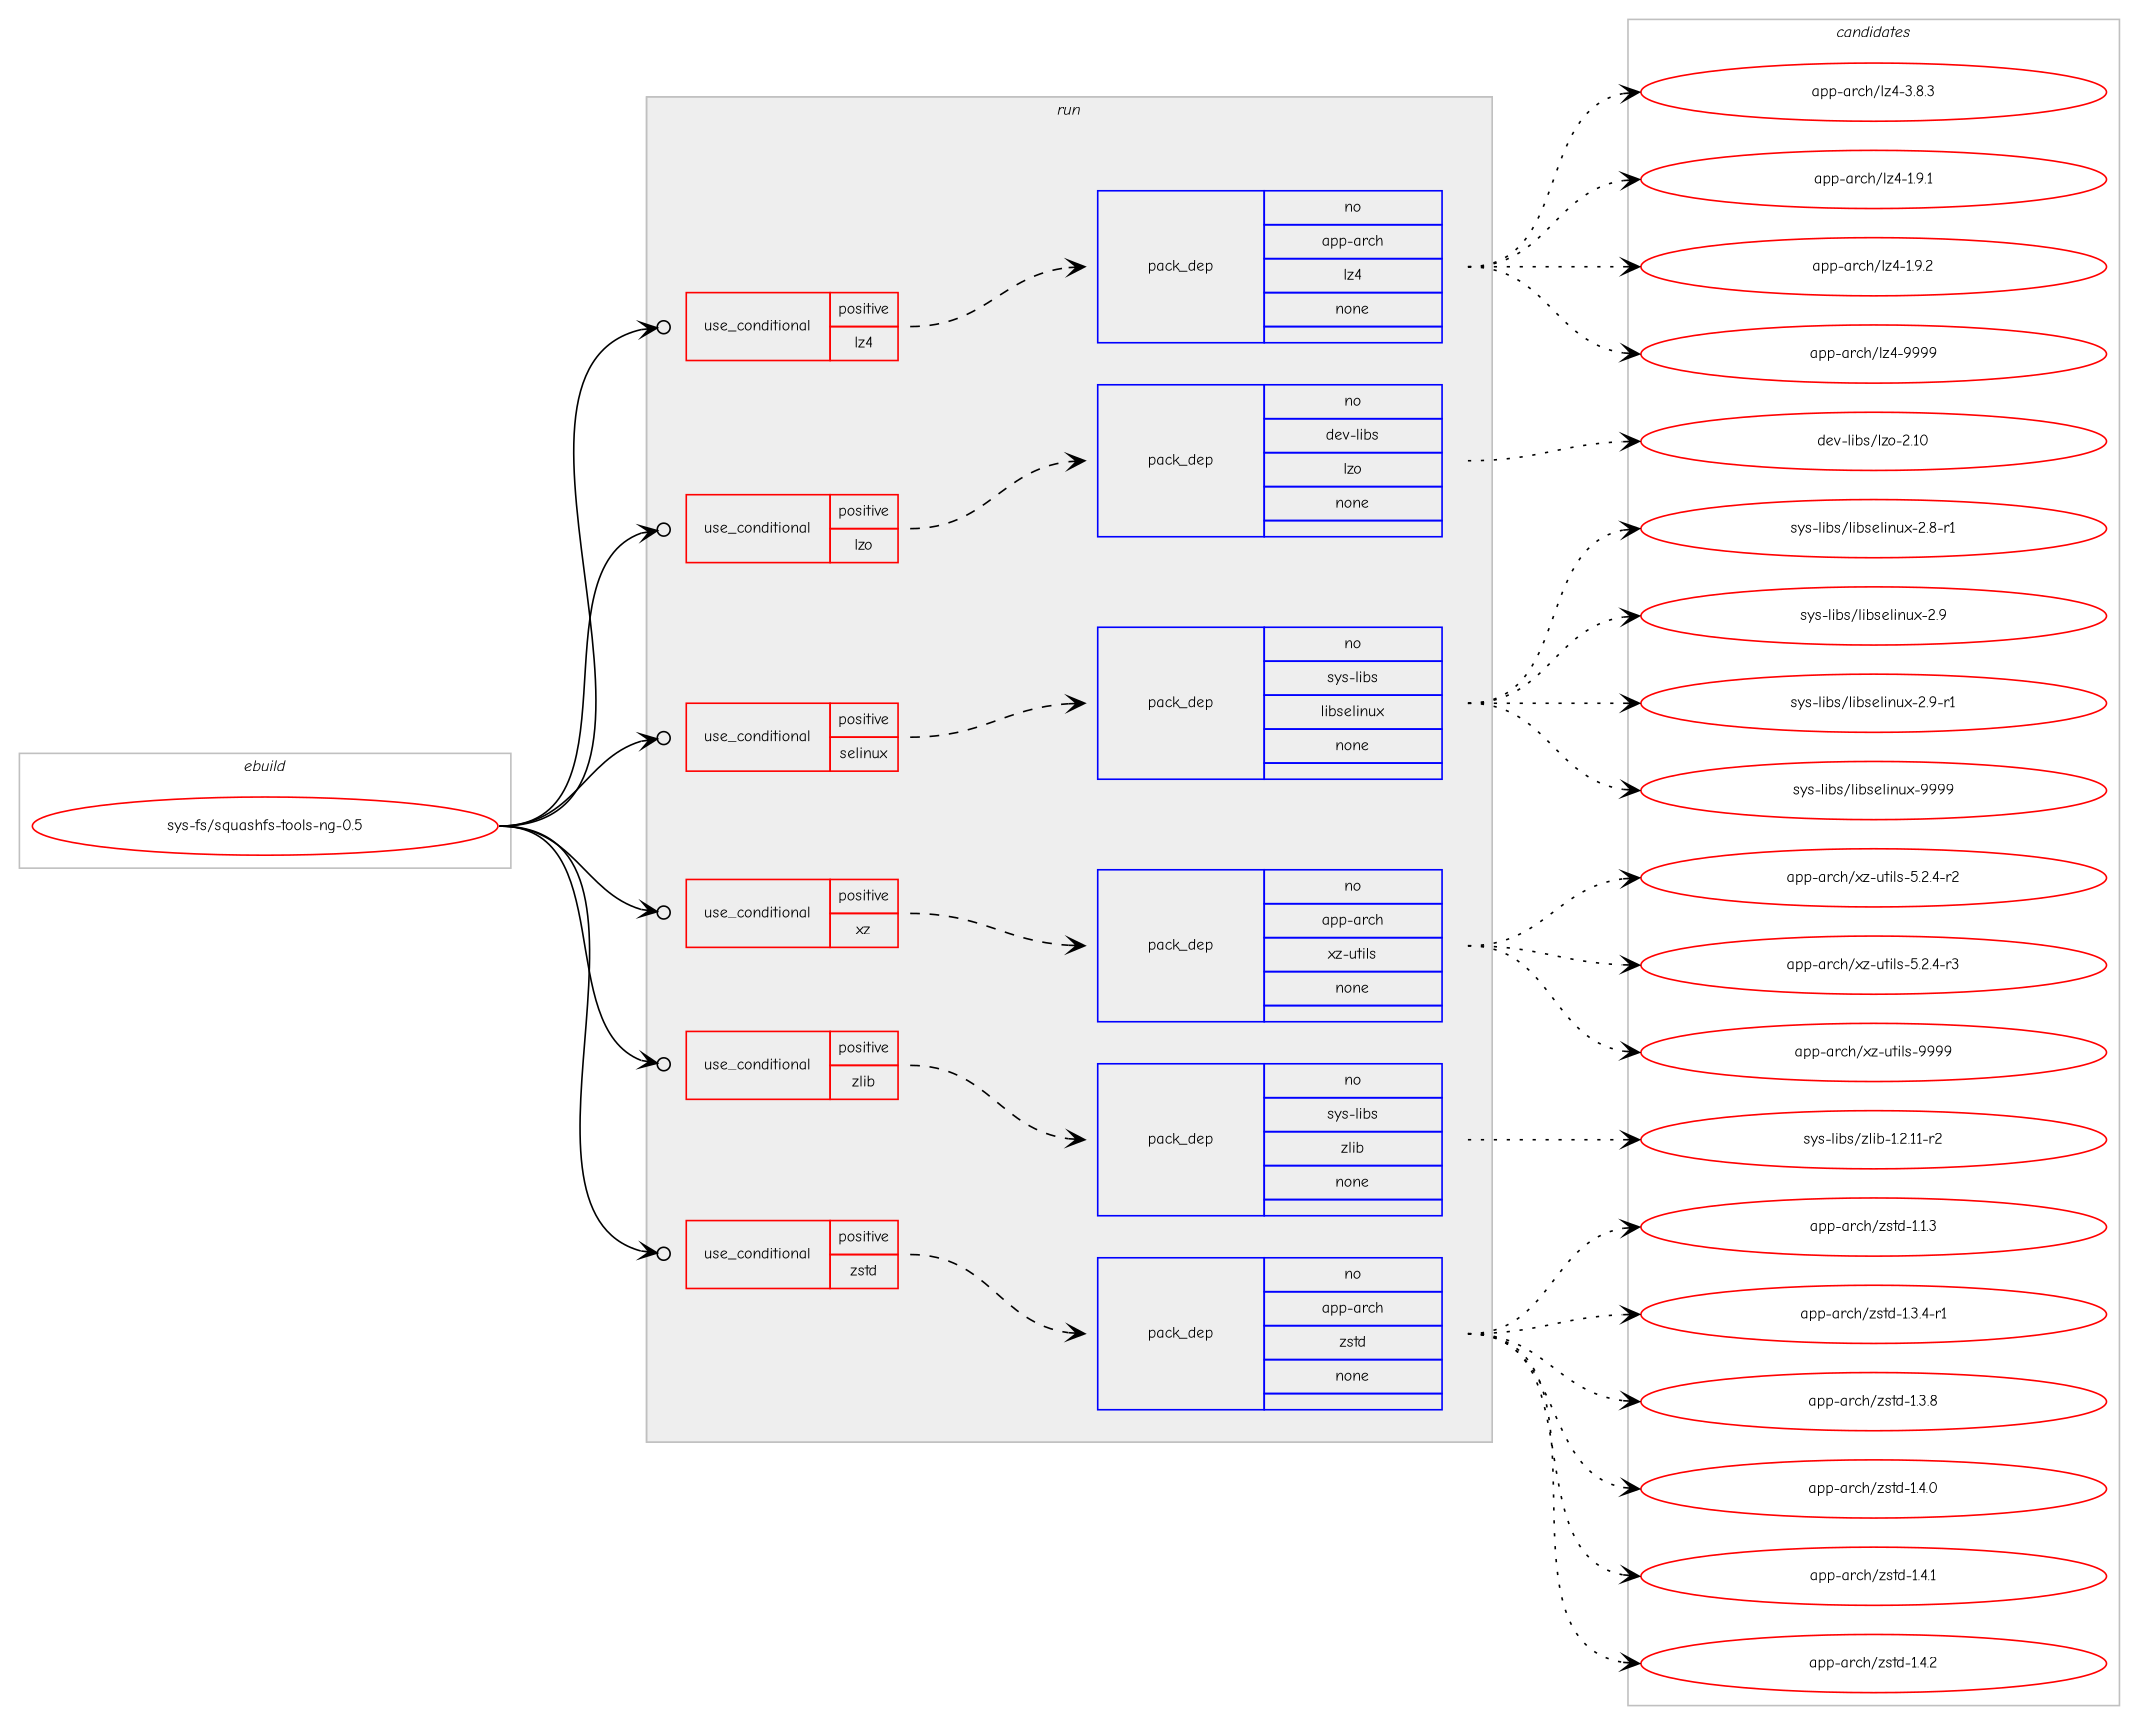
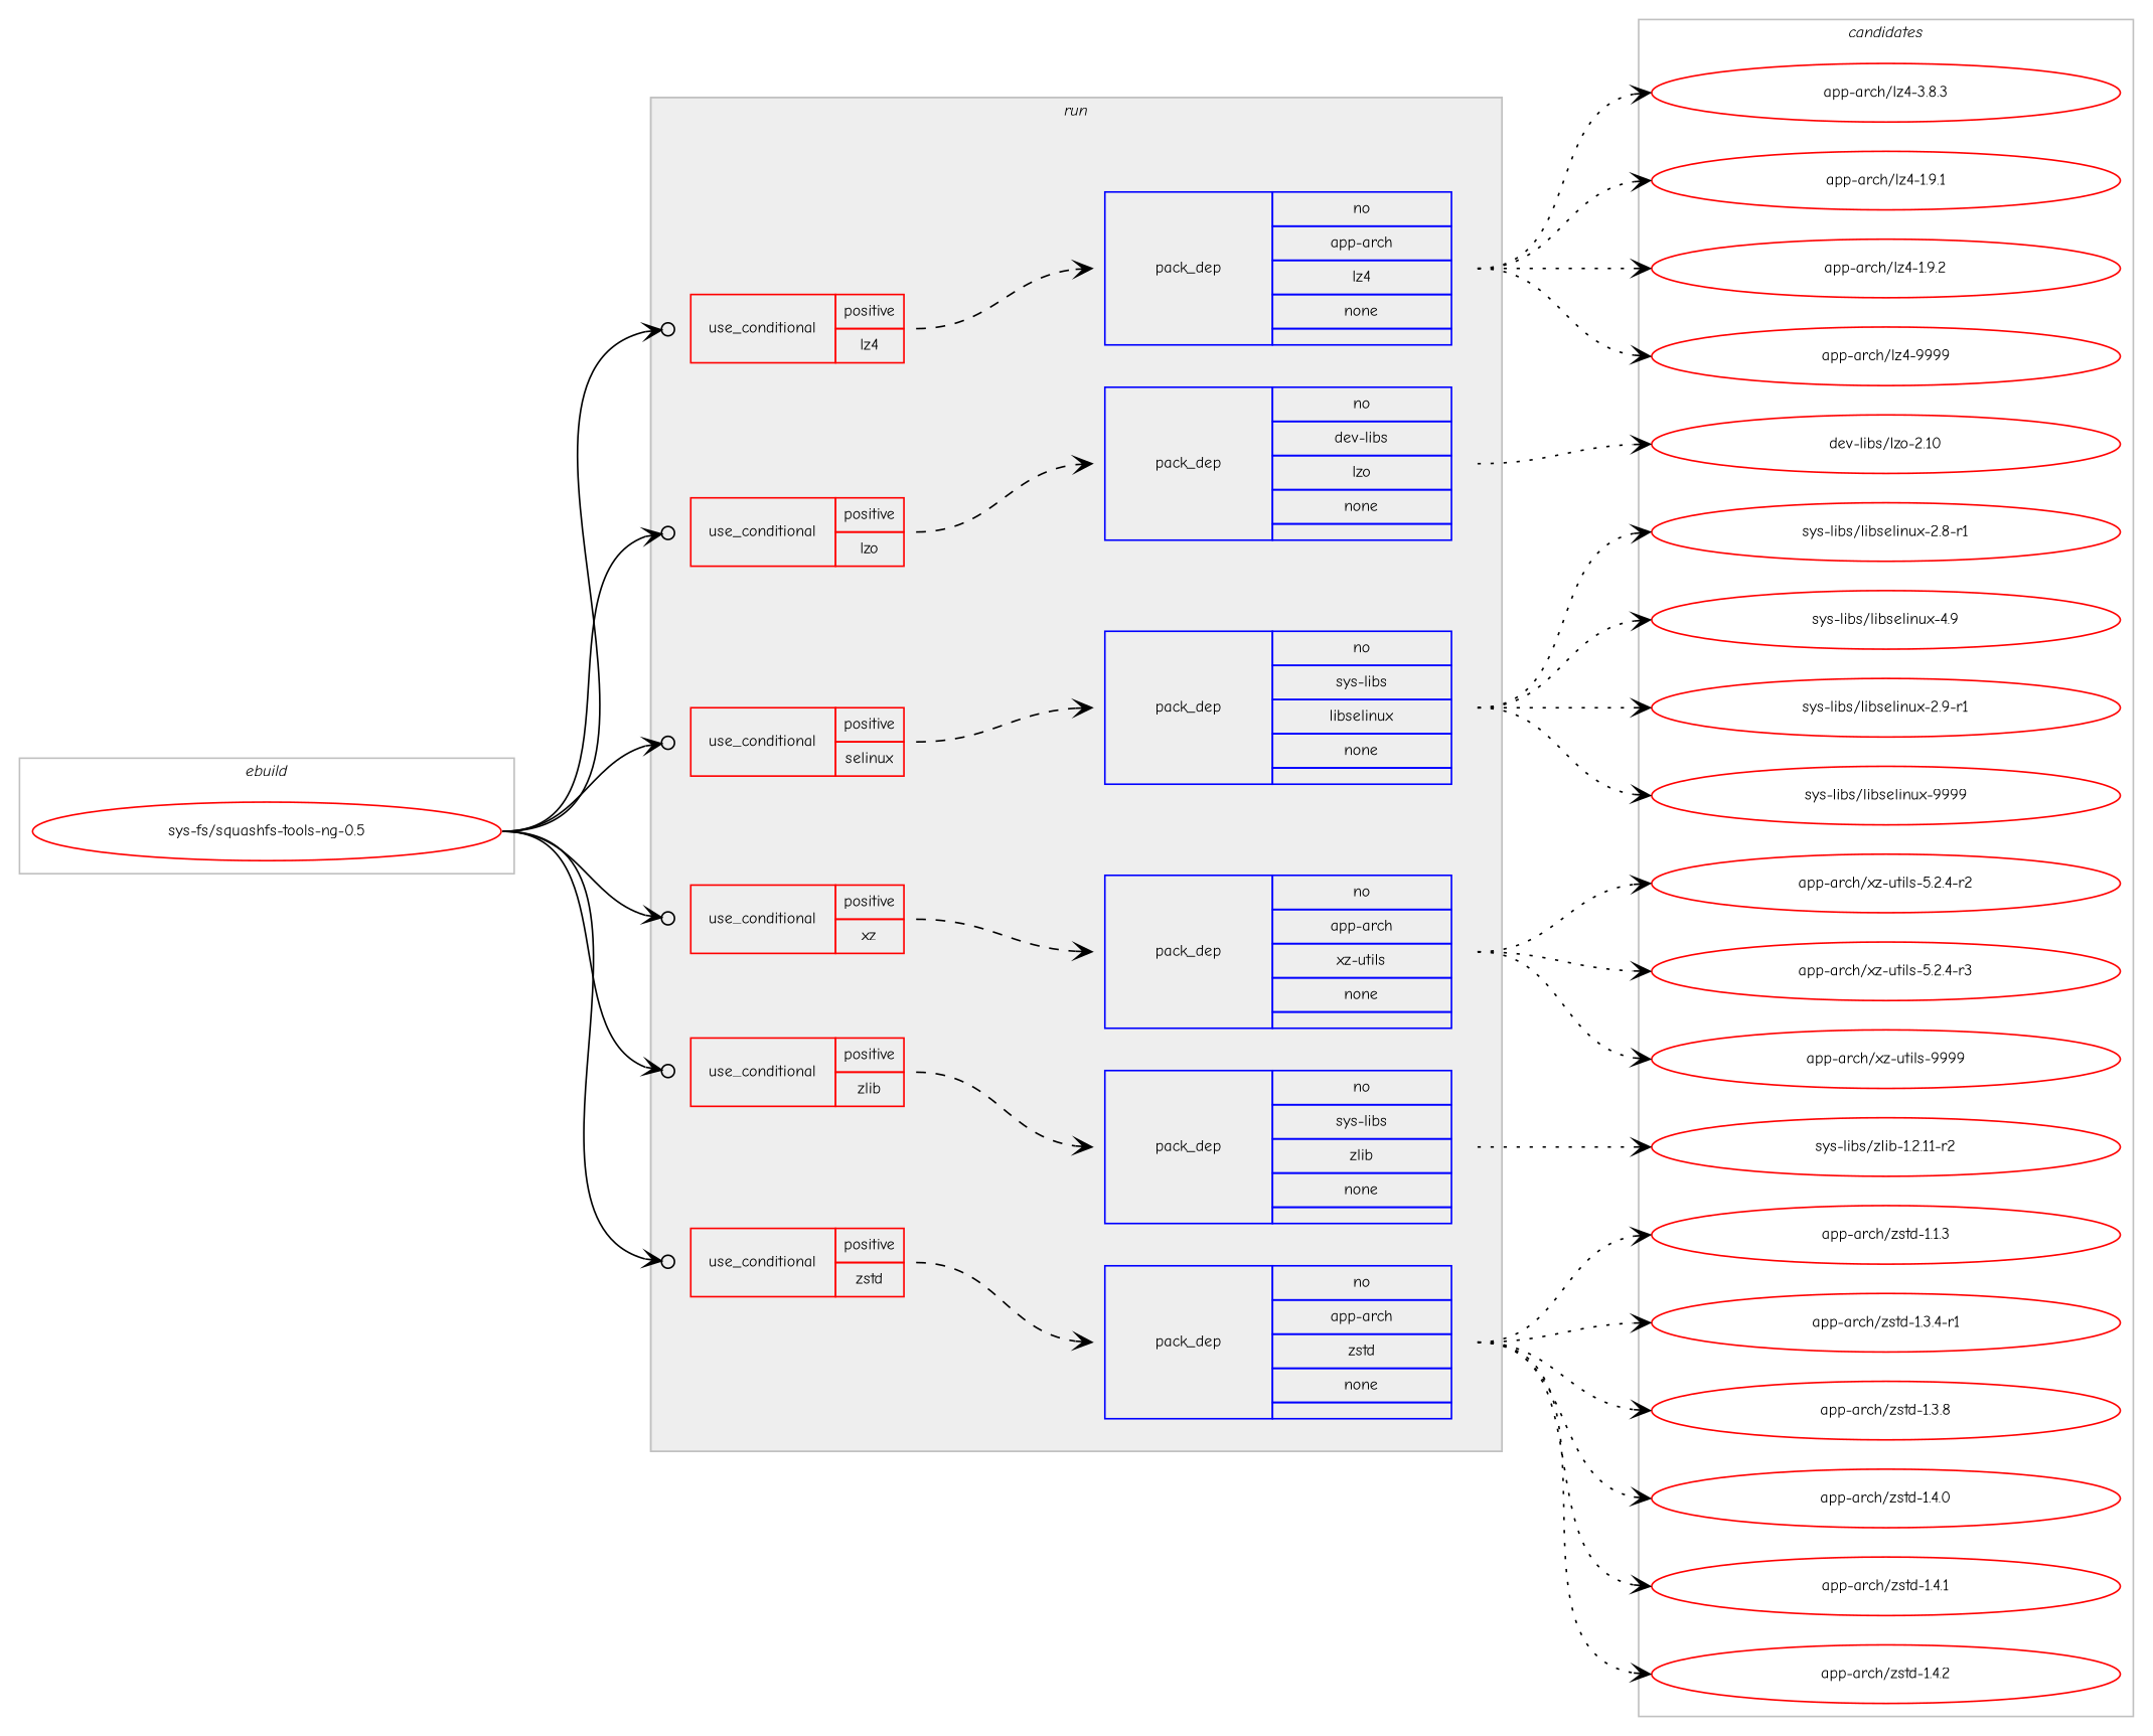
  digraph {
    compound=true
    concentrate=true
    fontname="Comic Neue"
    fontsize=10
    newrank=true
    rankdir=LR
    ranksep=1.5
    node [color=red fontname="Comic Neue" fontsize=10]
    edge [arrowhead=vee fontname="Comic Neue" headport=w style=dotted tailport=e weight=100]
    n1 [label="sys-fs/squashfs-tools-ng-0.5" width=4]
    n2 [color=blue label=<<TABLE BORDER="0" CELLBORDER="1" CELLSPACING="0" CELLPADDING="4" WIDTH="220"><TR><TD ROWSPAN="6" CELLPADDING="30">pack_dep</TD></TR><TR><TD WIDTH="110">no</TD></TR><TR><TD>app-arch</TD></TR><TR><TD>lz4</TD></TR><TR><TD>none</TD></TR><TR><TD></TD></TR></TABLE>> shape=none]
    n3 [label=<<TABLE BORDER="0" CELLBORDER="1" CELLSPACING="0" CELLPADDING="4"><TR><TD ROWSPAN="3" CELLPADDING="10">use_conditional</TD></TR><TR><TD>positive</TD></TR><TR><TD>lz4</TD></TR></TABLE>> shape=none]
    n4 [color=blue label=<<TABLE BORDER="0" CELLBORDER="1" CELLSPACING="0" CELLPADDING="4" WIDTH="220"><TR><TD ROWSPAN="6" CELLPADDING="30">pack_dep</TD></TR><TR><TD WIDTH="110">no</TD></TR><TR><TD>dev-libs</TD></TR><TR><TD>lzo</TD></TR><TR><TD>none</TD></TR><TR><TD></TD></TR></TABLE>> shape=none]
    n5 [label=<<TABLE BORDER="0" CELLBORDER="1" CELLSPACING="0" CELLPADDING="4"><TR><TD ROWSPAN="3" CELLPADDING="10">use_conditional</TD></TR><TR><TD>positive</TD></TR><TR><TD>lzo</TD></TR></TABLE>> shape=none]
    n6 [color=blue label=<<TABLE BORDER="0" CELLBORDER="1" CELLSPACING="0" CELLPADDING="4" WIDTH="220"><TR><TD ROWSPAN="6" CELLPADDING="30">pack_dep</TD></TR><TR><TD WIDTH="110">no</TD></TR><TR><TD>sys-libs</TD></TR><TR><TD>libselinux</TD></TR><TR><TD>none</TD></TR><TR><TD></TD></TR></TABLE>> shape=none]
    n7 [label=<<TABLE BORDER="0" CELLBORDER="1" CELLSPACING="0" CELLPADDING="4"><TR><TD ROWSPAN="3" CELLPADDING="10">use_conditional</TD></TR><TR><TD>positive</TD></TR><TR><TD>selinux</TD></TR></TABLE>> shape=none]
    n8 [color=blue label=<<TABLE BORDER="0" CELLBORDER="1" CELLSPACING="0" CELLPADDING="4" WIDTH="220"><TR><TD ROWSPAN="6" CELLPADDING="30">pack_dep</TD></TR><TR><TD WIDTH="110">no</TD></TR><TR><TD>app-arch</TD></TR><TR><TD>xz-utils</TD></TR><TR><TD>none</TD></TR><TR><TD></TD></TR></TABLE>> shape=none]
    n9 [label=<<TABLE BORDER="0" CELLBORDER="1" CELLSPACING="0" CELLPADDING="4"><TR><TD ROWSPAN="3" CELLPADDING="10">use_conditional</TD></TR><TR><TD>positive</TD></TR><TR><TD>xz</TD></TR></TABLE>> shape=none]
    n10 [color=blue label=<<TABLE BORDER="0" CELLBORDER="1" CELLSPACING="0" CELLPADDING="4" WIDTH="220"><TR><TD ROWSPAN="6" CELLPADDING="30">pack_dep</TD></TR><TR><TD WIDTH="110">no</TD></TR><TR><TD>sys-libs</TD></TR><TR><TD>zlib</TD></TR><TR><TD>none</TD></TR><TR><TD></TD></TR></TABLE>> shape=none]
    n11 [label=<<TABLE BORDER="0" CELLBORDER="1" CELLSPACING="0" CELLPADDING="4"><TR><TD ROWSPAN="3" CELLPADDING="10">use_conditional</TD></TR><TR><TD>positive</TD></TR><TR><TD>zlib</TD></TR></TABLE>> shape=none]
    n12 [color=blue label=<<TABLE BORDER="0" CELLBORDER="1" CELLSPACING="0" CELLPADDING="4" WIDTH="220"><TR><TD ROWSPAN="6" CELLPADDING="30">pack_dep</TD></TR><TR><TD WIDTH="110">no</TD></TR><TR><TD>app-arch</TD></TR><TR><TD>zstd</TD></TR><TR><TD>none</TD></TR><TR><TD></TD></TR></TABLE>> shape=none]
    n13 [label=<<TABLE BORDER="0" CELLBORDER="1" CELLSPACING="0" CELLPADDING="4"><TR><TD ROWSPAN="3" CELLPADDING="10">use_conditional</TD></TR><TR><TD>positive</TD></TR><TR><TD>zstd</TD></TR></TABLE>> shape=none]
    n14 [label="app-arch/lz4-3.8.3" width=4]
    n15 [label="app-arch/lz4-1.9.1" width=4]
    n16 [label="app-arch/lz4-1.9.2" width=4]
    n17 [label="app-arch/lz4-9999" width=4]
    n18 [label="dev-libs/lzo-2.10" width=4]
    n19 [label="sys-libs/libselinux-2.8-r1" width=4]
-   n20 [label="sys-libs/libselinux-2.9" width=4]
+   n20 [label="sys-libs/libselinux-4.9" width=4]
    n21 [label="sys-libs/libselinux-2.9-r1" width=4]
    n22 [label="sys-libs/libselinux-9999" width=4]
    n23 [label="app-arch/xz-utils-5.2.4-r2" width=4]
    n24 [label="app-arch/xz-utils-5.2.4-r3" width=4]
    n25 [label="app-arch/xz-utils-9999" width=4]
    n26 [label="sys-libs/zlib-1.2.11-r2" width=4]
    n27 [label="app-arch/zstd-1.1.3" width=4]
    n28 [label="app-arch/zstd-1.3.4-r1" width=4]
    n29 [label="app-arch/zstd-1.3.8" width=4]
    n30 [label="app-arch/zstd-1.4.0" width=4]
    n31 [label="app-arch/zstd-1.4.1" width=4]
    n32 [label="app-arch/zstd-1.4.2" width=4]
    subgraph cluster_1 {
      color=gray
      label=<<i>ebuild</i>>
      rank=same
      n1
    }
    subgraph cluster_2 {
      color=gray
      label=<<i>dependencies</i>>
      subgraph cluster_3 {
        color=gray
        fillcolor="#eeeeee"
        label=<<i>compile</i>>
        style=filled
      }
      subgraph cluster_4 {
        color=gray
        fillcolor="#eeeeee"
        label=<<i>compile and run</i>>
        style=filled
        subgraph sub_5 {
          color=gray
          fillcolor="#eeeeee"
          label=<<i>compile and run</i>>
          style=filled
          n3
          subgraph sub_6 {
            color=gray
            fillcolor="#eeeeee"
            label=<<i>compile and run</i>>
            style=filled
            n2
          }
        }
        subgraph sub_7 {
          color=gray
          fillcolor="#eeeeee"
          label=<<i>compile and run</i>>
          style=filled
          n5
          subgraph sub_8 {
            color=gray
            fillcolor="#eeeeee"
            label=<<i>compile and run</i>>
            style=filled
            n4
          }
        }
        subgraph sub_9 {
          color=gray
          fillcolor="#eeeeee"
          label=<<i>compile and run</i>>
          style=filled
          n7
          subgraph sub_10 {
            color=gray
            fillcolor="#eeeeee"
            label=<<i>compile and run</i>>
            style=filled
            n6
          }
        }
        subgraph sub_11 {
          color=gray
          fillcolor="#eeeeee"
          label=<<i>compile and run</i>>
          style=filled
          n9
          subgraph sub_12 {
            color=gray
            fillcolor="#eeeeee"
            label=<<i>compile and run</i>>
            style=filled
            n8
          }
        }
        subgraph sub_13 {
          color=gray
          fillcolor="#eeeeee"
          label=<<i>compile and run</i>>
          style=filled
          n11
          subgraph sub_14 {
            color=gray
            fillcolor="#eeeeee"
            label=<<i>compile and run</i>>
            style=filled
            n10
          }
        }
        subgraph sub_15 {
          color=gray
          fillcolor="#eeeeee"
          label=<<i>compile and run</i>>
          style=filled
          n13
          subgraph sub_16 {
            color=gray
            fillcolor="#eeeeee"
            label=<<i>compile and run</i>>
            style=filled
            n12
          }
        }
      }
      subgraph cluster_17 {
        color=gray
        fillcolor="#eeeeee"
        label=<<i>run</i>>
        style=filled
      }
    }
    subgraph cluster_18 {
      color=gray
      label=<<i>candidates</i>>
      rank=same
      subgraph sub_19 {
        color=black
        label=<<i>candidates</i>>
        nodesep=1
        rank=same
        n14
        n15
        n16
        n17
      }
      subgraph sub_20 {
        color=black
        label=<<i>candidates</i>>
        nodesep=1
        rank=same
        n18
      }
      subgraph sub_21 {
        color=black
        label=<<i>candidates</i>>
        nodesep=1
        rank=same
        n19
        n20
        n21
        n22
      }
      subgraph sub_22 {
        color=black
        label=<<i>candidates</i>>
        nodesep=1
        rank=same
        n23
        n24
        n25
      }
      subgraph sub_23 {
        color=black
        label=<<i>candidates</i>>
        nodesep=1
        rank=same
        n26
      }
      subgraph sub_24 {
        color=black
        label=<<i>candidates</i>>
        nodesep=1
        rank=same
        n27
        n28
        n29
        n30
        n31
        n32
      }
    }
    n1 -> n3 [arrowhead=odotvee style=solid weight=20]
    n1 -> n5 [arrowhead=odotvee style=solid weight=20]
    n1 -> n7 [arrowhead=odotvee style=solid weight=20]
    n1 -> n9 [arrowhead=odotvee style=solid weight=20]
    n1 -> n11 [arrowhead=odotvee style=solid weight=20]
    n1 -> n13 [arrowhead=odotvee style=solid weight=20]
    n2 -> n14
    n2 -> n15
    n2 -> n16
    n2 -> n17
    n3 -> n2 [style=dashed weight=20]
    n4 -> n18
    n5 -> n4 [style=dashed weight=20]
    n6 -> n19
    n6 -> n20
    n6 -> n21
    n6 -> n22
    n7 -> n6 [style=dashed weight=20]
    n8 -> n23
    n8 -> n24
    n8 -> n25
    n9 -> n8 [style=dashed weight=20]
    n10 -> n26
    n11 -> n10 [style=dashed weight=20]
    n12 -> n27
    n12 -> n28
    n12 -> n29
    n12 -> n30
    n12 -> n31
    n12 -> n32
    n13 -> n12 [style=dashed weight=20]
  }
